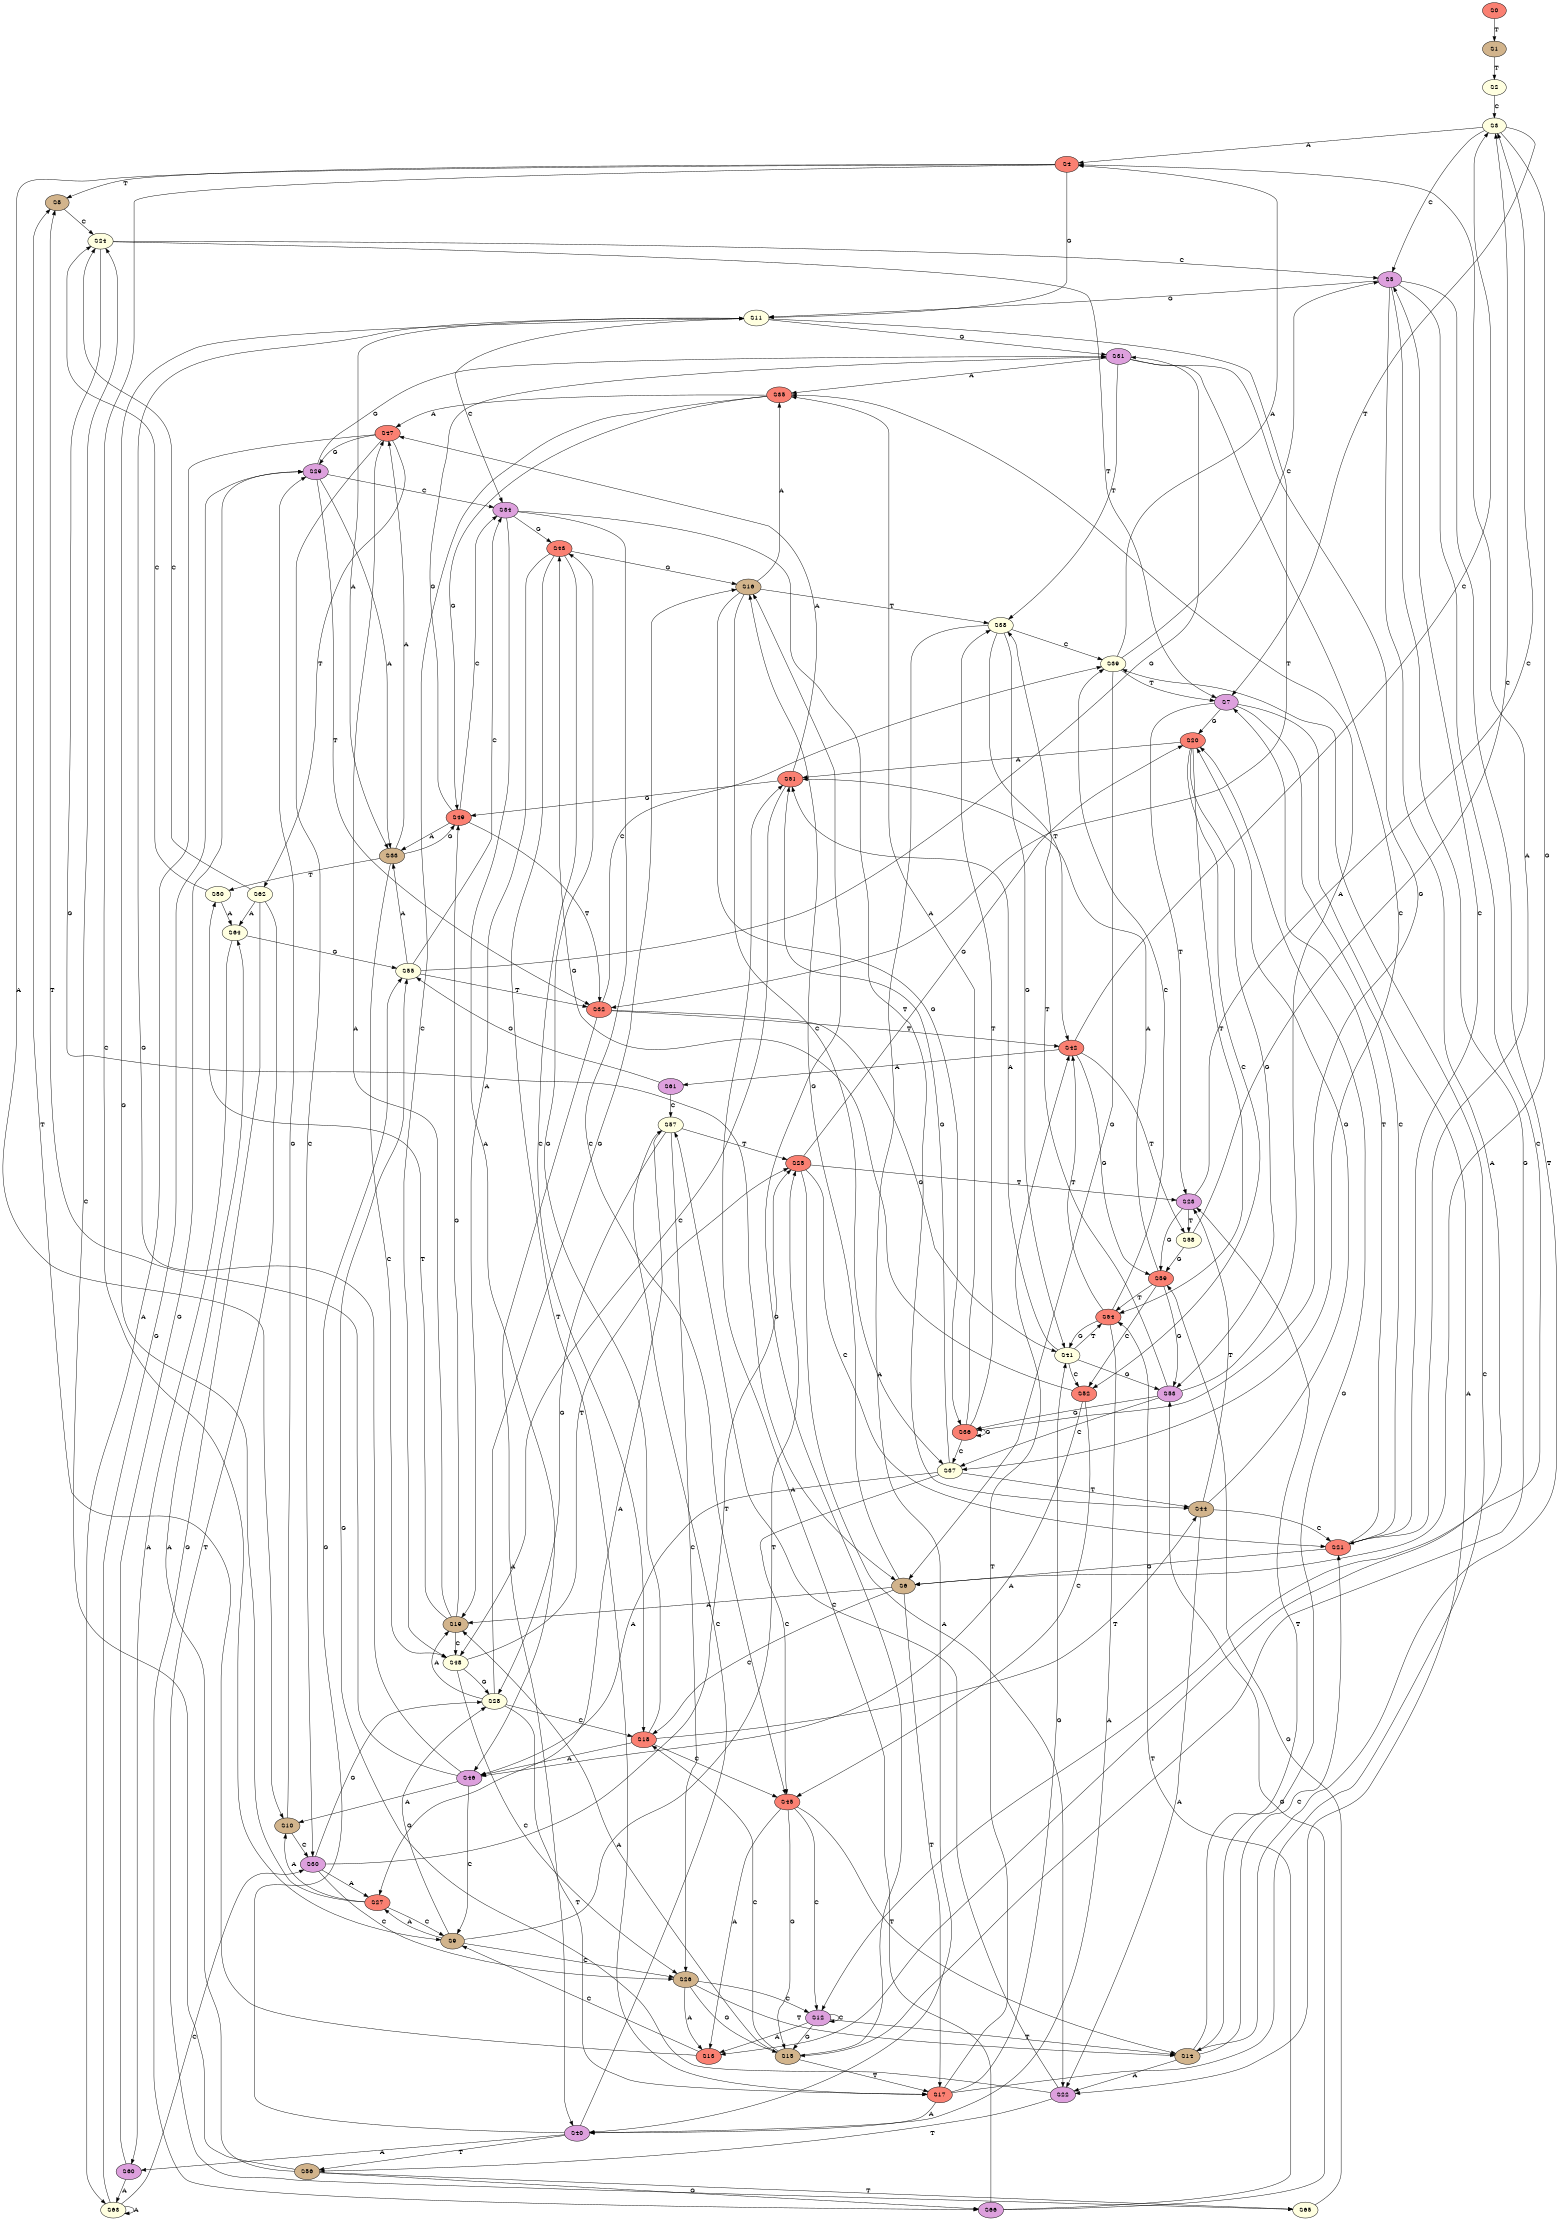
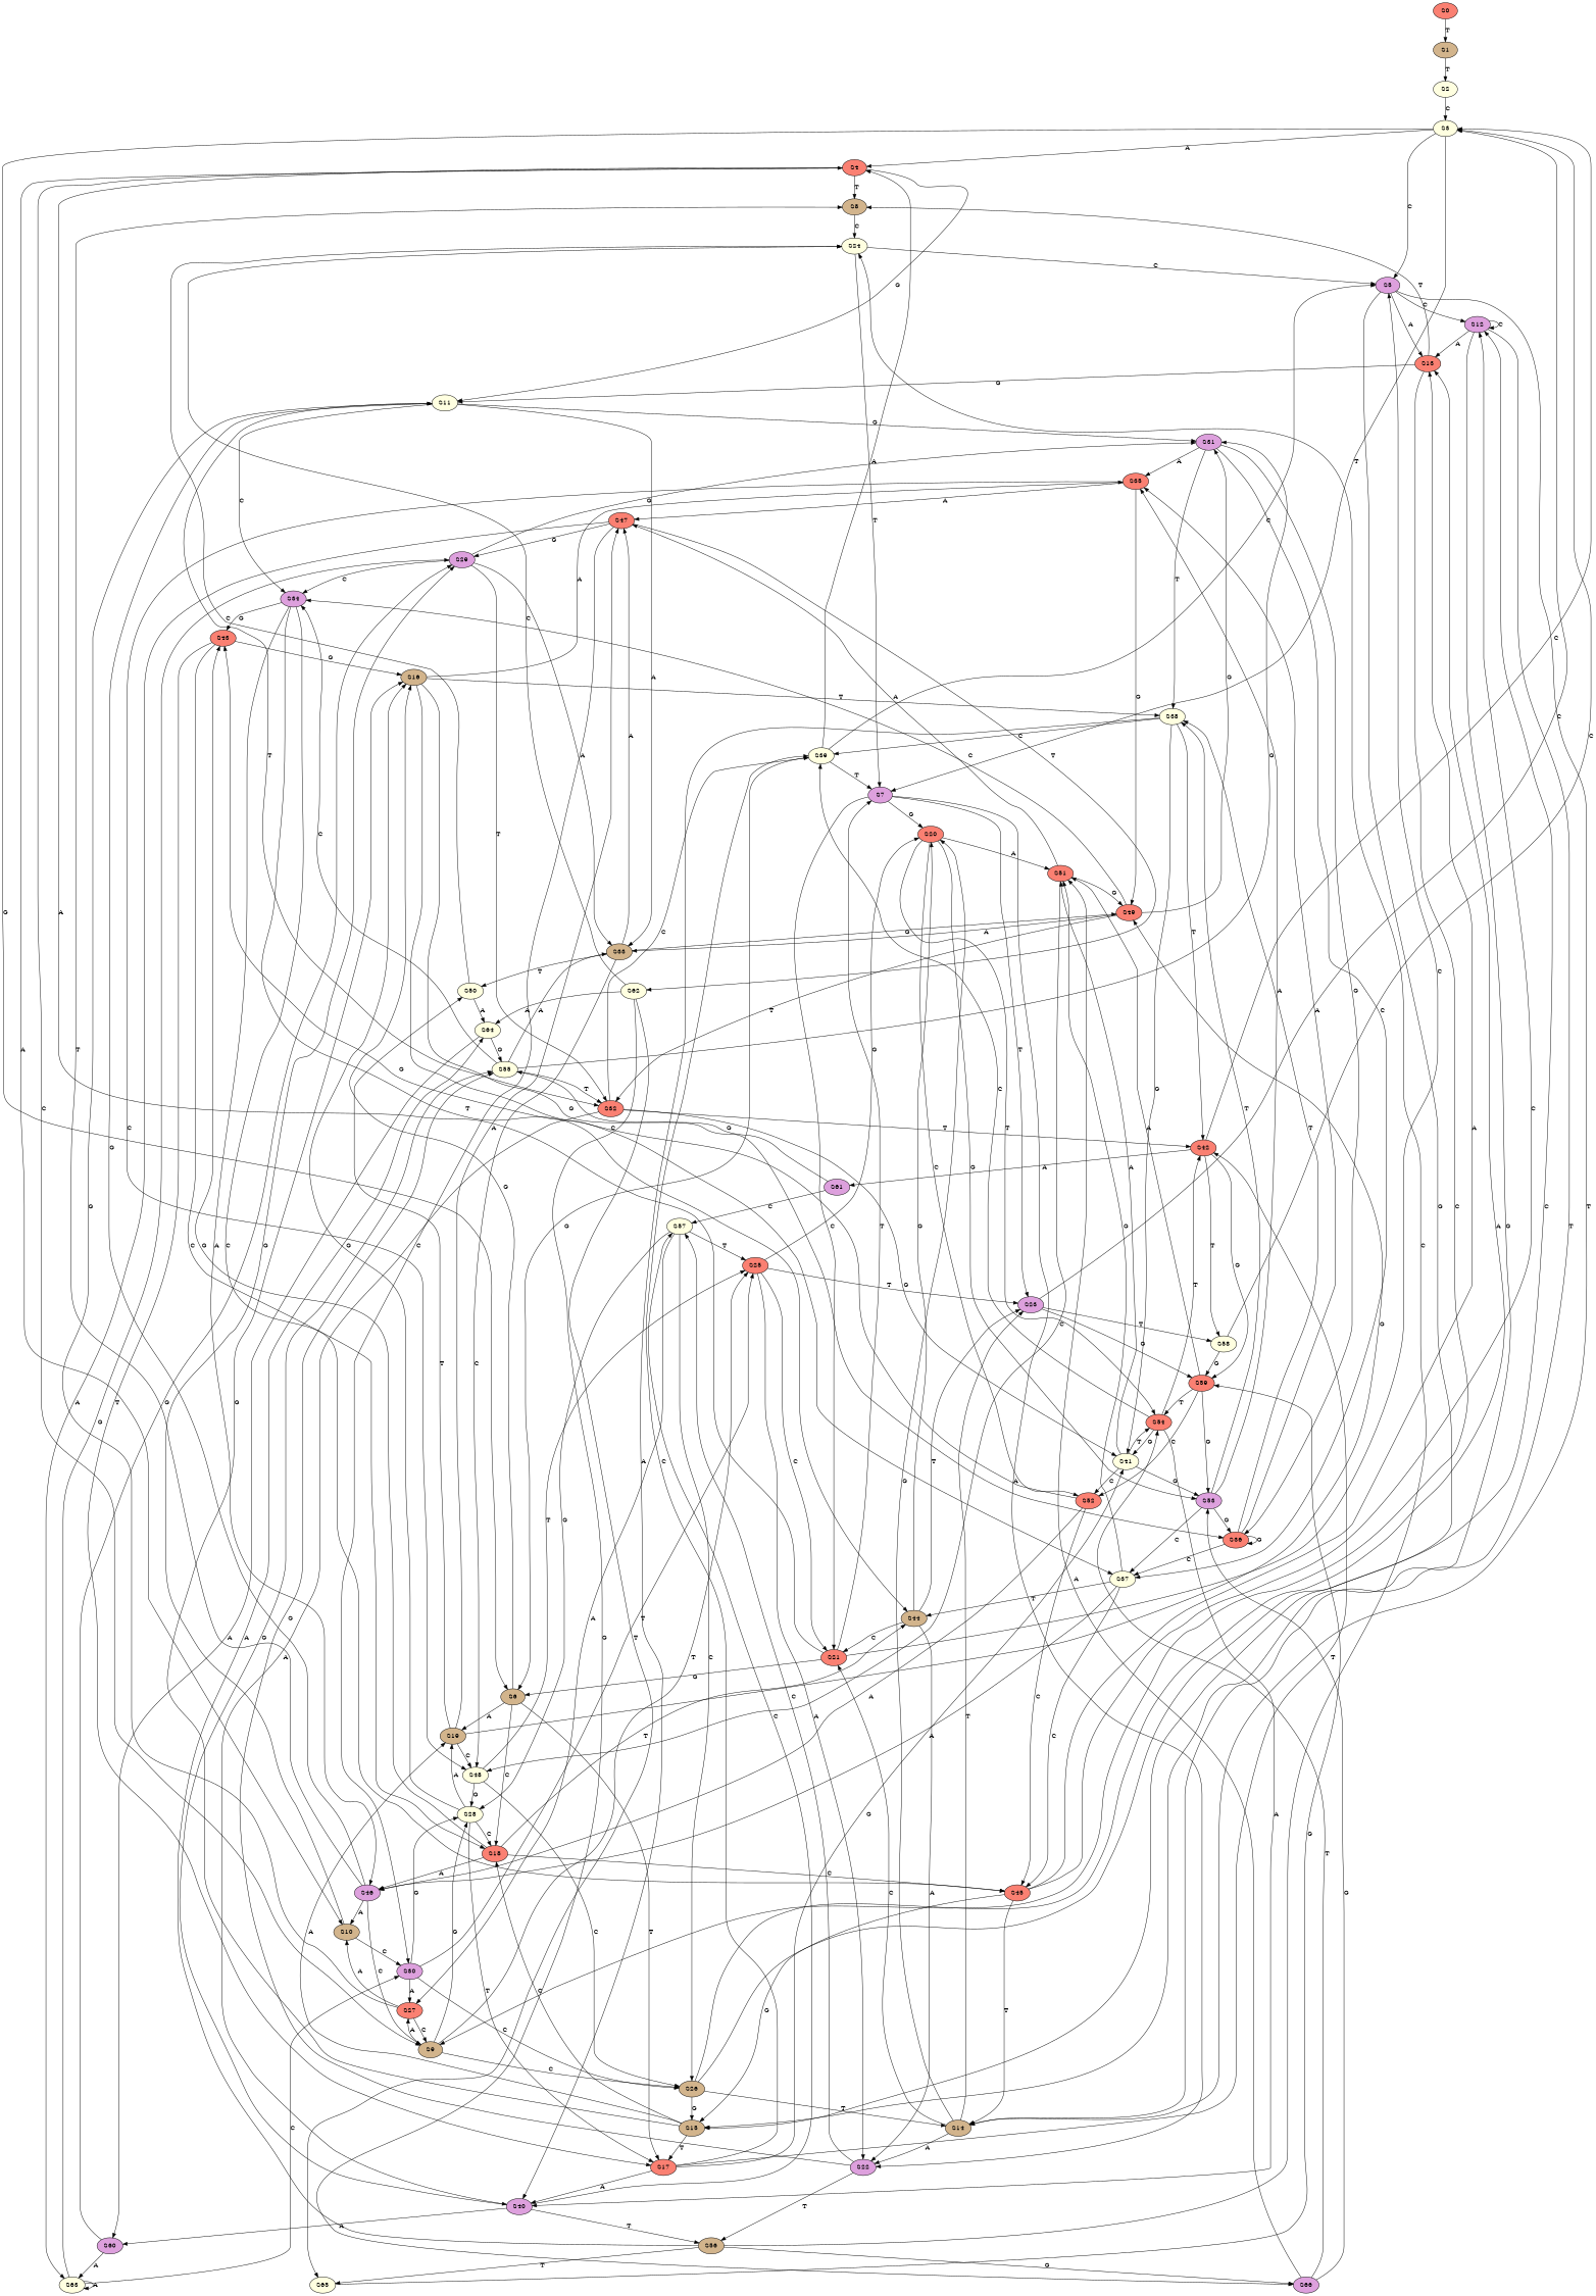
  strict digraph {
    node [fillcolor=salmon style=filled]
    S1 [fillcolor=tan]
    S0
    S2 [fillcolor=lightyellow]
    S3 [fillcolor=lightyellow]
    S4
    S5 [fillcolor=plum]
    S6 [fillcolor=tan]
    S7 [fillcolor=plum]
    S8 [fillcolor=tan]
    S9 [fillcolor=tan]
    S10 [fillcolor=tan]
    S11 [fillcolor=lightyellow]
    S12 [fillcolor=plum]
    S13
    S14 [fillcolor=tan]
    S15 [fillcolor=tan]
    S16 [fillcolor=tan]
    S17
    S18
    S19 [fillcolor=tan]
    S20
    S21
    S22 [fillcolor=plum]
    S23 [fillcolor=plum]
    S24 [fillcolor=lightyellow]
    S25
    S26 [fillcolor=tan]
    S27
    S28 [fillcolor=lightyellow]
    S29 [fillcolor=plum]
    S30 [fillcolor=plum]
    S31 [fillcolor=plum]
    S32
    S33 [fillcolor=tan]
    S34 [fillcolor=plum]
    S35
    S36
    S37 [fillcolor=lightyellow]
    S38 [fillcolor=lightyellow]
    S39 [fillcolor=lightyellow]
    S40 [fillcolor=plum]
    S41 [fillcolor=lightyellow]
    S42
    S43
    S44 [fillcolor=tan]
    S45
    S46 [fillcolor=plum]
    S47
    S48 [fillcolor=lightyellow]
    S49
    S50 [fillcolor=lightyellow]
    S51
    S52
    S53 [fillcolor=plum]
    S54
    S55 [fillcolor=lightyellow]
    S56 [fillcolor=tan]
    S57 [fillcolor=lightyellow]
    S58 [fillcolor=lightyellow]
    S59
    S60 [fillcolor=plum]
    S61 [fillcolor=plum]
    S62 [fillcolor=lightyellow]
    S63 [fillcolor=lightyellow]
    S64 [fillcolor=lightyellow]
    S65 [fillcolor=lightyellow]
    S66 [fillcolor=plum]
    S1 -> S2 [label=T]
    S0 -> S1 [label=T]
    S2 -> S3 [label=C]
    S3 -> S4 [label=A]
    S3 -> S5 [label=C]
    S3 -> S6 [label=G]
    S3 -> S7 [label=T]
    S4 -> S8 [label=T]
    S4 -> S9 [label=C]
    S4 -> S10 [label=A]
    S4 -> S11 [label=G]
    S5 -> S12 [label=C]
    S5 -> S13 [label=A]
    S5 -> S14 [label=T]
    S5 -> S15 [label=G]
    S6 -> S16 [label=G]
    S6 -> S17 [label=T]
    S6 -> S18 [label=C]
    S6 -> S19 [label=A]
    S7 -> S20 [label=G]
    S7 -> S21 [label=C]
    S7 -> S22 [label=A]
    S7 -> S23 [label=T]
    S8 -> S24 [label=C]
    S9 -> S25 [label=T]
    S9 -> S26 [label=C]
    S9 -> S27 [label=A]
    S9 -> S28 [label=G]
    S10 -> S29 [label=G]
    S10 -> S30 [label=C]
    S11 -> S31 [label=G]
    S11 -> S32 [label=T]
    S11 -> S33 [label=A]
    S11 -> S34 [label=C]
    S12 -> S12 [label=C]
    S12 -> S13 [label=A]
    S12 -> S14 [label=T]
    S12 -> S15 [label=G]
    S13 -> S8 [label=T]
    S13 -> S9 [label=C]
-   S5 -> S11 [label=G]
+   S13 -> S11 [label=G]
    S14 -> S20 [label=G]
    S14 -> S21 [label=C]
    S14 -> S22 [label=A]
    S14 -> S23 [label=T]
    S15 -> S16 [label=G]
    S15 -> S17 [label=T]
    S15 -> S18 [label=C]
    S15 -> S19 [label=A]
    S16 -> S35 [label=A]
    S16 -> S36 [label=G]
    S16 -> S37 [label=C]
    S16 -> S38 [label=T]
    S17 -> S39 [label=C]
    S17 -> S40 [label=A]
    S17 -> S41 [label=G]
    S17 -> S42 [label=T]
    S18 -> S43 [label=G]
    S18 -> S44 [label=T]
    S18 -> S45 [label=C]
    S18 -> S46 [label=A]
    S19 -> S47 [label=A]
    S19 -> S48 [label=C]
    S19 -> S49 [label=G]
    S19 -> S50 [label=T]
    S20 -> S51 [label=A]
    S20 -> S52 [label=C]
    S20 -> S53 [label=G]
    S20 -> S54 [label=T]
    S21 -> S4 [label=A]
    S21 -> S5 [label=C]
    S21 -> S6 [label=G]
    S21 -> S7 [label=T]
    S22 -> S55 [label=G]
    S22 -> S56 [label=T]
    S22 -> S57 [label=C]
    S23 -> S3 [label=C]
    S23 -> S58 [label=T]
    S23 -> S59 [label=G]
    S24 -> S5 [label=C]
-   S24 -> S6 [label=G]
    S24 -> S7 [label=T]
    S25 -> S20 [label=G]
    S25 -> S21 [label=C]
    S25 -> S22 [label=A]
    S25 -> S23 [label=T]
    S26 -> S12 [label=C]
    S26 -> S13 [label=A]
    S26 -> S14 [label=T]
    S26 -> S15 [label=G]
    S27 -> S9 [label=C]
    S27 -> S10 [label=A]
    S27 -> S11 [label=G]
    S28 -> S16 [label=G]
    S28 -> S17 [label=T]
    S28 -> S18 [label=C]
    S28 -> S19 [label=A]
    S29 -> S31 [label=G]
    S29 -> S32 [label=T]
    S29 -> S33 [label=A]
    S29 -> S34 [label=C]
    S30 -> S25 [label=T]
    S30 -> S26 [label=C]
    S30 -> S27 [label=A]
    S30 -> S28 [label=G]
    S31 -> S35 [label=A]
    S31 -> S36 [label=G]
    S31 -> S37 [label=C]
    S31 -> S38 [label=T]
    S32 -> S39 [label=C]
    S32 -> S40 [label=A]
    S32 -> S41 [label=G]
    S32 -> S42 [label=T]
    S33 -> S47 [label=A]
    S33 -> S48 [label=C]
    S33 -> S49 [label=G]
    S33 -> S50 [label=T]
    S34 -> S43 [label=G]
    S34 -> S44 [label=T]
    S34 -> S45 [label=C]
    S34 -> S46 [label=A]
    S35 -> S47 [label=A]
    S35 -> S48 [label=C]
    S35 -> S49 [label=G]
    S36 -> S35 [label=A]
    S36 -> S36 [label=G]
    S36 -> S37 [label=C]
    S36 -> S38 [label=T]
    S37 -> S44 [label=T]
    S37 -> S45 [label=C]
    S37 -> S46 [label=A]
    S37 -> S51 [label=G]
    S38 -> S39 [label=C]
    S38 -> S40 [label=A]
    S38 -> S41 [label=G]
    S38 -> S42 [label=T]
    S39 -> S4 [label=A]
    S39 -> S5 [label=C]
    S39 -> S6 [label=G]
    S39 -> S7 [label=T]
    S40 -> S55 [label=G]
    S40 -> S56 [label=T]
    S40 -> S57 [label=C]
    S40 -> S60 [label=A]
    S41 -> S51 [label=A]
    S41 -> S52 [label=C]
    S41 -> S53 [label=G]
    S41 -> S54 [label=T]
    S42 -> S3 [label=C]
    S42 -> S58 [label=T]
    S42 -> S59 [label=G]
    S42 -> S61 [label=A]
    S43 -> S16 [label=G]
    S43 -> S17 [label=T]
    S43 -> S18 [label=C]
-   S43 -> S19 [label=A]
    S44 -> S20 [label=G]
    S44 -> S21 [label=C]
    S44 -> S22 [label=A]
    S44 -> S23 [label=T]
    S45 -> S12 [label=C]
    S45 -> S13 [label=A]
    S45 -> S14 [label=T]
    S45 -> S15 [label=G]
    S46 -> S8 [label=T]
    S46 -> S9 [label=C]
    S46 -> S10 [label=A]
    S46 -> S11 [label=G]
    S47 -> S29 [label=G]
    S47 -> S30 [label=C]
    S47 -> S62 [label=T]
    S47 -> S63 [label=A]
    S48 -> S25 [label=T]
    S48 -> S26 [label=C]
    S48 -> S28 [label=G]
    S49 -> S31 [label=G]
    S49 -> S32 [label=T]
    S49 -> S33 [label=A]
    S49 -> S34 [label=C]
    S50 -> S24 [label=C]
    S50 -> S64 [label=A]
    S51 -> S47 [label=A]
    S51 -> S48 [label=C]
    S51 -> S49 [label=G]
    S52 -> S43 [label=G]
    S52 -> S45 [label=C]
    S52 -> S46 [label=A]
    S53 -> S35 [label=A]
    S53 -> S36 [label=G]
    S53 -> S37 [label=C]
    S53 -> S38 [label=T]
    S54 -> S39 [label=C]
    S54 -> S40 [label=A]
    S54 -> S41 [label=G]
    S54 -> S42 [label=T]
    S55 -> S31 [label=G]
    S55 -> S32 [label=T]
    S55 -> S33 [label=A]
    S55 -> S34 [label=C]
    S56 -> S24 [label=C]
    S56 -> S64 [label=A]
    S56 -> S65 [label=T]
    S56 -> S66 [label=G]
    S57 -> S25 [label=T]
    S57 -> S26 [label=C]
    S57 -> S27 [label=A]
    S57 -> S28 [label=G]
    S58 -> S3 [label=C]
    S58 -> S59 [label=G]
    S59 -> S51 [label=A]
    S59 -> S52 [label=C]
    S59 -> S53 [label=G]
    S59 -> S54 [label=T]
    S60 -> S29 [label=G]
    S60 -> S63 [label=A]
    S61 -> S55 [label=G]
    S61 -> S57 [label=C]
    S62 -> S24 [label=C]
    S62 -> S64 [label=A]
    S62 -> S65 [label=T]
    S62 -> S66 [label=G]
    S63 -> S29 [label=G]
    S63 -> S30 [label=C]
    S63 -> S63 [label=A]
    S64 -> S55 [label=G]
    S64 -> S60 [label=A]
    S65 -> S59 [label=G]
    S66 -> S51 [label=A]
    S66 -> S53 [label=G]
    S66 -> S54 [label=T]
  }
